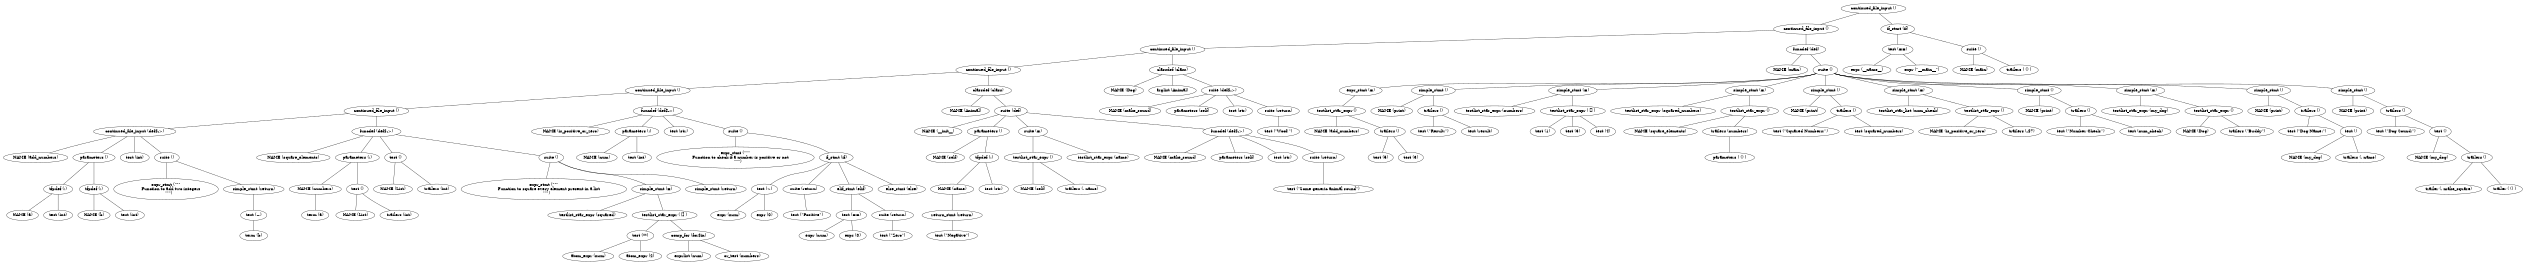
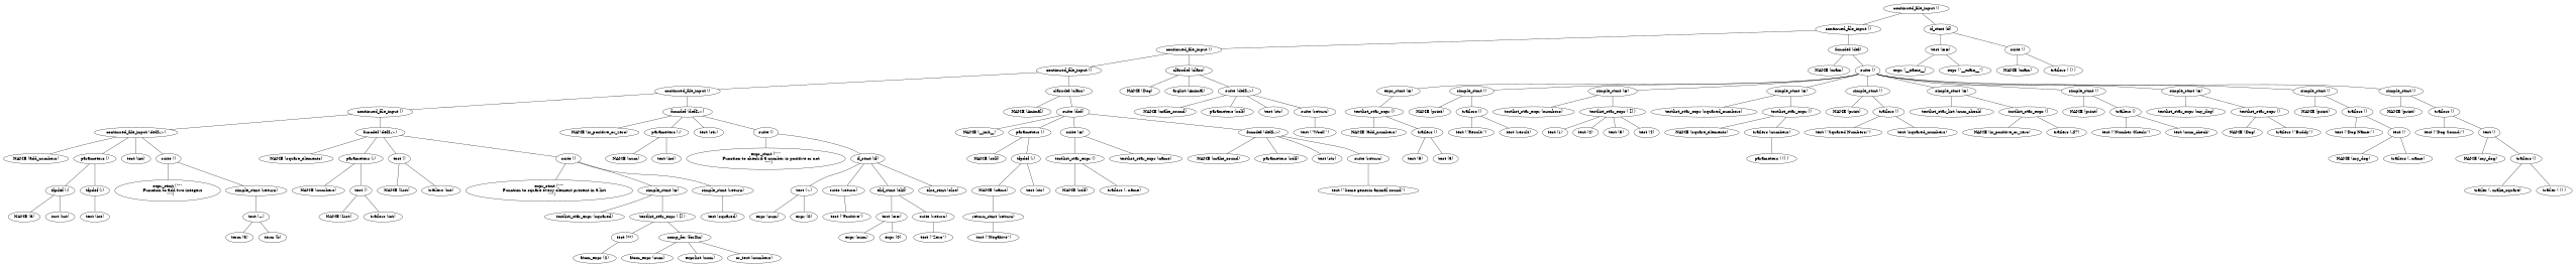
  graph {
    n1 [label="continued_file_input ()"]
    n2 [label="continued_file_input ()"]
    n3 [label="if_stmt (if)"]
    n4 [label="continued_file_input ()"]
    n5 [label="funcdef (def)"]
    n6 [label="test (==)"]
    n7 [label="suite ()"]
    n8 [label="continued_file_input ()"]
    n9 [label="classdef (class)"]
    n10 [label="NAME (main)"]
    n11 [label="suite ()"]
    n12 [label="continued_file_input ()"]
    n13 [label="classdef (class)"]
    n14 [label="NAME (Dog)"]
    n15 [label="arglist (Animal)"]
    n16 [label="suite (def$->)"]
    n17 [label="continued_file_input ()"]
    n18 [label="funcdef (def$->)"]
    n19 [label="NAME (Animal)"]
    n20 [label="suite (def)"]
    n21 [label="continued_file_input (def$->)"]
    n22 [label="funcdef (def$->)"]
    n23 [label="NAME (is_positive_or_zero)"]
    n24 [label="parameters (:)"]
    n25 [label="test (str)"]
    n26 [label="suite ()"]
    n27 [label="NAME (add_numbers)"]
    n28 [label="parameters ()"]
    n29 [label="test (int)"]
    n30 [label="suite ()"]
    n31 [label="NAME (square_elements)"]
    n32 [label="parameters (:)"]
    n33 [label="test ()"]
    n34 [label="suite ()"]
    n35 [label="tfpdef (:)"]
    n36 [label="tfpdef (:)"]
    n37 [label="expr_stmt (&quot;&quot;&quot;\n        Function to add two integers\n    &quot;&quot;&quot;)"]
    n38 [label="simple_stmt (return)"]
    n39 [label="NAME (a)"]
    n40 [label="test (int)"]
-   n41 [label="NAME (b)"]
    n42 [label="test (int)"]
    n43 [label="test (+)"]
    n44 [label="term (a)"]
    n45 [label="term (b)"]
    n46 [label="NAME (numbers)"]
    n47 [label="test ()"]
    n48 [label="NAME (List)"]
    n49 [label="trailers (int)"]
    n50 [label="expr_stmt (&quot;&quot;&quot;\n        Function to square every element present in a list\n    &quot;&quot;&quot;)"]
    n51 [label="simple_stmt (=)"]
    n52 [label="simple_stmt (return)"]
    n53 [label="NAME (List)"]
    n54 [label="trailers (int)"]
    n55 [label="testlist_star_expr (squared)"]
    n56 [label="testlist_star_expr ( [] )"]
+   n57 [label="test (squared)"]
    n58 [label="test (**)"]
    n59 [label="comp_for (for$in)"]
    n60 [label="atom_expr (num)"]
    n61 [label="atom_expr (2)"]
    n62 [label="exprlist (num)"]
    n63 [label="or_test (numbers)"]
    n64 [label="NAME (num)"]
    n65 [label="test (int)"]
    n66 [label="expr_stmt (&quot;&quot;&quot;\n        Function to check if a number is positive or not\n    &quot;&quot;&quot;)"]
    n67 [label="if_stmt (if)"]
    n68 [label="test (>)"]
    n69 [label="suite (return)"]
    n70 [label="elif_stmt (elif)"]
    n71 [label="else_stmt (else)"]
    n72 [label="expr (num)"]
    n73 [label="expr (0)"]
    n74 [label="test (&quot;Positive&quot;)"]
    n75 [label="test (==)"]
    n76 [label="suite (return)"]
    n77 [label="expr (num)"]
    n78 [label="expr (0)"]
    n79 [label="test (&quot;Zero&quot;)"]
    n80 [label="return_stmt (return)"]
    n81 [label="test (&quot;Negative&quot;)"]
    n82 [label="NAME (__init__)"]
    n83 [label="parameters ()"]
    n84 [label="suite (=)"]
    n85 [label="funcdef (def$->)"]
    n86 [label="NAME (self)"]
    n87 [label="tfpdef (:)"]
    n88 [label="testlist_star_expr ()"]
    n89 [label="testlist_star_expr (name)"]
    n90 [label="NAME (make_sound)"]
    n91 [label="parameters (self)"]
    n92 [label="test (str)"]
    n93 [label="suite (return)"]
    n94 [label="NAME (name)"]
    n95 [label="test (str)"]
    n96 [label="NAME (self)"]
    n97 [label="trailers (. name)"]
    n98 [label="test (&quot;Some generic animal sound&quot;)"]
    n99 [label="NAME (make_sound)"]
    n100 [label="parameters (self)"]
    n101 [label="test (str)"]
    n102 [label="suite (return)"]
    n103 [label="test (&quot;Woof!&quot;)"]
    n104 [label="parameters ( () )"]
    n105 [label="expr_stmt (=)"]
    n106 [label="simple_stmt ()"]
    n107 [label="simple_stmt (=)"]
    n108 [label="simple_stmt (=)"]
    n109 [label="simple_stmt ()"]
    n110 [label="simple_stmt (=)"]
    n111 [label="simple_stmt ()"]
    n112 [label="simple_stmt (=)"]
    n113 [label="simple_stmt ()"]
    n114 [label="simple_stmt ()"]
    n115 [label="testlist_star_expr ()"]
    n116 [label="NAME (print)"]
    n117 [label="trailers ()"]
    n118 [label="testlist_star_expr (numbers)"]
    n119 [label="testlist_star_expr ( [] )"]
    n120 [label="testlist_star_expr (squared_numbers)"]
    n121 [label="testlist_star_expr ()"]
    n122 [label="NAME (print)"]
    n123 [label="trailers ()"]
    n124 [label="testlist_star_list (num_check)"]
    n125 [label="testlist_star_expr ()"]
    n126 [label="NAME (print)"]
    n127 [label="trailers ()"]
    n128 [label="testlist_star_expr (my_dog)"]
    n129 [label="testlist_star_expr ()"]
    n130 [label="NAME (print)"]
    n131 [label="trailers ()"]
    n132 [label="NAME (print)"]
    n133 [label="trailers ()"]
    n134 [label="NAME (add_numbers)"]
    n135 [label="trailers ()"]
    n136 [label="test (5)"]
    n137 [label="test (3)"]
    n138 [label="test (&quot;Result:&quot;)"]
    n139 [label="test (result)"]
    n140 [label="test (1)"]
+   n141 [label="test (2)"]
    n142 [label="test (3)"]
    n143 [label="test (4)"]
    n144 [label="NAME (square_elements)"]
    n145 [label="trailers (numbers)"]
    n146 [label="test (&quot;Squared Numbers:&quot;)"]
    n147 [label="test (squared_numbers)"]
    n148 [label="NAME (is_positive_or_zero)"]
    n149 [label="trailers (-$7)"]
    n150 [label="test (&quot;Number Check:&quot;)"]
    n151 [label="test (num_check)"]
    n152 [label="NAME (Dog)"]
    n153 [label="trailers (&quot;Buddy&quot;)"]
    n154 [label="test (&quot;Dog Name:&quot;)"]
    n155 [label="test ()"]
    n156 [label="NAME (my_dog)"]
    n157 [label="trailers (. name)"]
    n158 [label="test (&quot;Dog Sound:&quot;)"]
    n159 [label="test ()"]
    n160 [label="NAME (my_dog)"]
    n161 [label="trailers ()"]
    n162 [label="trailer (. make_square)"]
    n163 [label="trailer ( () )"]
    n164 [label="expr (__name__)"]
    n165 [label="expr (&quot;__main__&quot;)"]
    n166 [label="NAME (main)"]
    n167 [label="trailers ( () )"]
    n1 -- n2
    n1 -- n3
    n2 -- n4
    n2 -- n5
    n3 -- n6
    n3 -- n7
    n4 -- n8
    n4 -- n9
    n5 -- n10
    n5 -- n11
    n6 -- n164
    n6 -- n165
    n7 -- n166
    n7 -- n167
    n8 -- n12
    n8 -- n13
    n9 -- n14
    n9 -- n15
    n9 -- n16
    n11 -- n105
    n11 -- n106
    n11 -- n107
    n11 -- n108
    n11 -- n109
    n11 -- n110
    n11 -- n111
    n11 -- n112
    n11 -- n113
    n11 -- n114
    n12 -- n17
    n12 -- n18
    n13 -- n19
    n13 -- n20
    n16 -- n99
    n16 -- n100
    n16 -- n101
    n16 -- n102
    n17 -- n21
    n17 -- n22
    n18 -- n23
    n18 -- n24
    n18 -- n25
    n18 -- n26
    n20 -- n82
    n20 -- n83
    n20 -- n84
    n20 -- n85
    n21 -- n27
    n21 -- n28
    n21 -- n29
    n21 -- n30
    n22 -- n31
    n22 -- n32
    n22 -- n33
    n22 -- n34
    n24 -- n64
    n24 -- n65
    n26 -- n66
    n26 -- n67
    n28 -- n35
    n28 -- n36
    n30 -- n37
    n30 -- n38
    n32 -- n46
    n32 -- n47
    n33 -- n48
    n33 -- n49
    n34 -- n50
    n34 -- n51
    n34 -- n52
    n35 -- n39
    n35 -- n40
-   n36 -- n41
    n36 -- n42
    n38 -- n43
-   n46 -- n44
+   n43 -- n44
    n43 -- n45
    n47 -- n53
    n47 -- n54
    n51 -- n55
    n51 -- n56
+   n52 -- n57
    n56 -- n58
    n56 -- n59
-   n58 -- n60
+   n59 -- n60
    n58 -- n61
    n59 -- n62
    n59 -- n63
    n67 -- n68
    n67 -- n69
    n67 -- n70
    n67 -- n71
    n68 -- n72
    n68 -- n73
    n69 -- n74
    n70 -- n75
    n70 -- n76
    n75 -- n77
    n75 -- n78
    n76 -- n79
    n80 -- n81
    n83 -- n86
    n83 -- n87
    n84 -- n88
    n84 -- n89
    n85 -- n90
    n85 -- n91
    n85 -- n92
    n85 -- n93
    n87 -- n94
    n87 -- n95
    n88 -- n96
    n88 -- n97
    n93 -- n98
    n94 -- n80
    n102 -- n103
    n105 -- n115
    n106 -- n116
    n106 -- n117
    n107 -- n118
    n107 -- n119
    n108 -- n120
    n108 -- n121
    n109 -- n122
    n109 -- n123
    n110 -- n124
    n110 -- n125
    n111 -- n126
    n111 -- n127
    n112 -- n128
    n112 -- n129
    n113 -- n130
    n113 -- n131
    n114 -- n132
    n114 -- n133
    n115 -- n134
    n115 -- n135
    n117 -- n138
    n117 -- n139
    n119 -- n140
+   n119 -- n141
    n119 -- n142
    n119 -- n143
    n121 -- n144
    n121 -- n145
    n123 -- n146
    n123 -- n147
    n125 -- n148
    n125 -- n149
    n127 -- n150
    n127 -- n151
    n129 -- n152
    n129 -- n153
    n131 -- n154
    n131 -- n155
    n133 -- n158
    n133 -- n159
    n135 -- n136
    n135 -- n137
    n145 -- n104
    n155 -- n156
    n155 -- n157
    n159 -- n160
    n159 -- n161
    n161 -- n162
    n161 -- n163
  }
